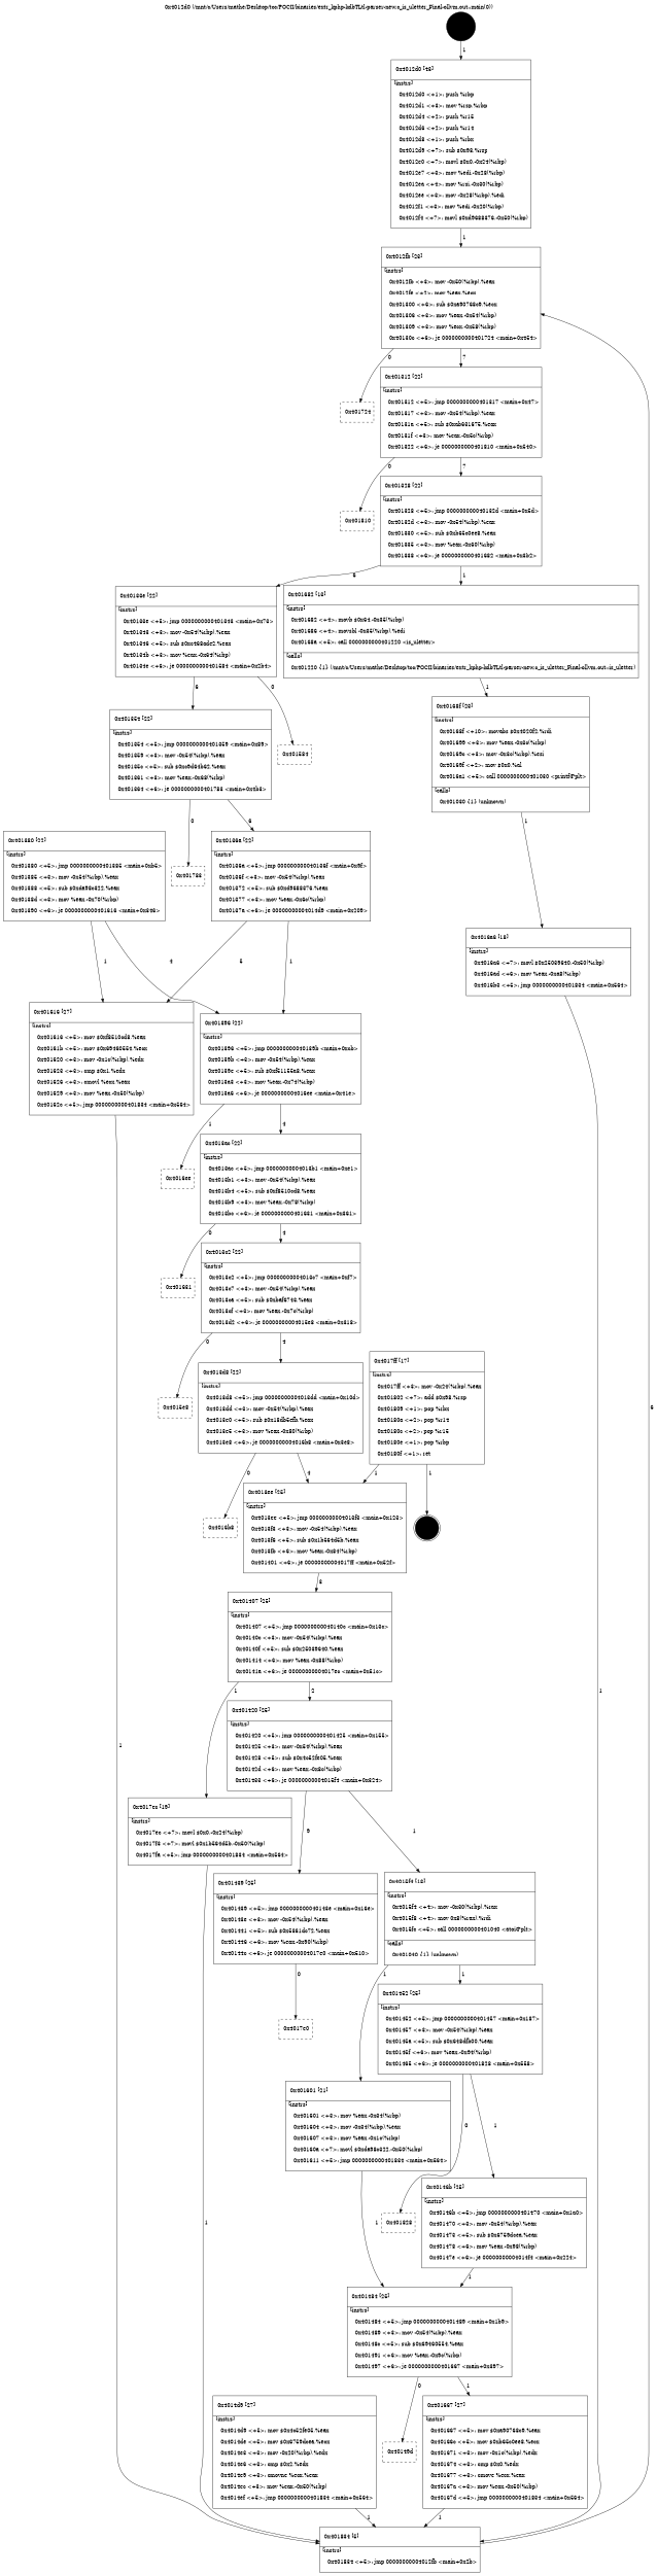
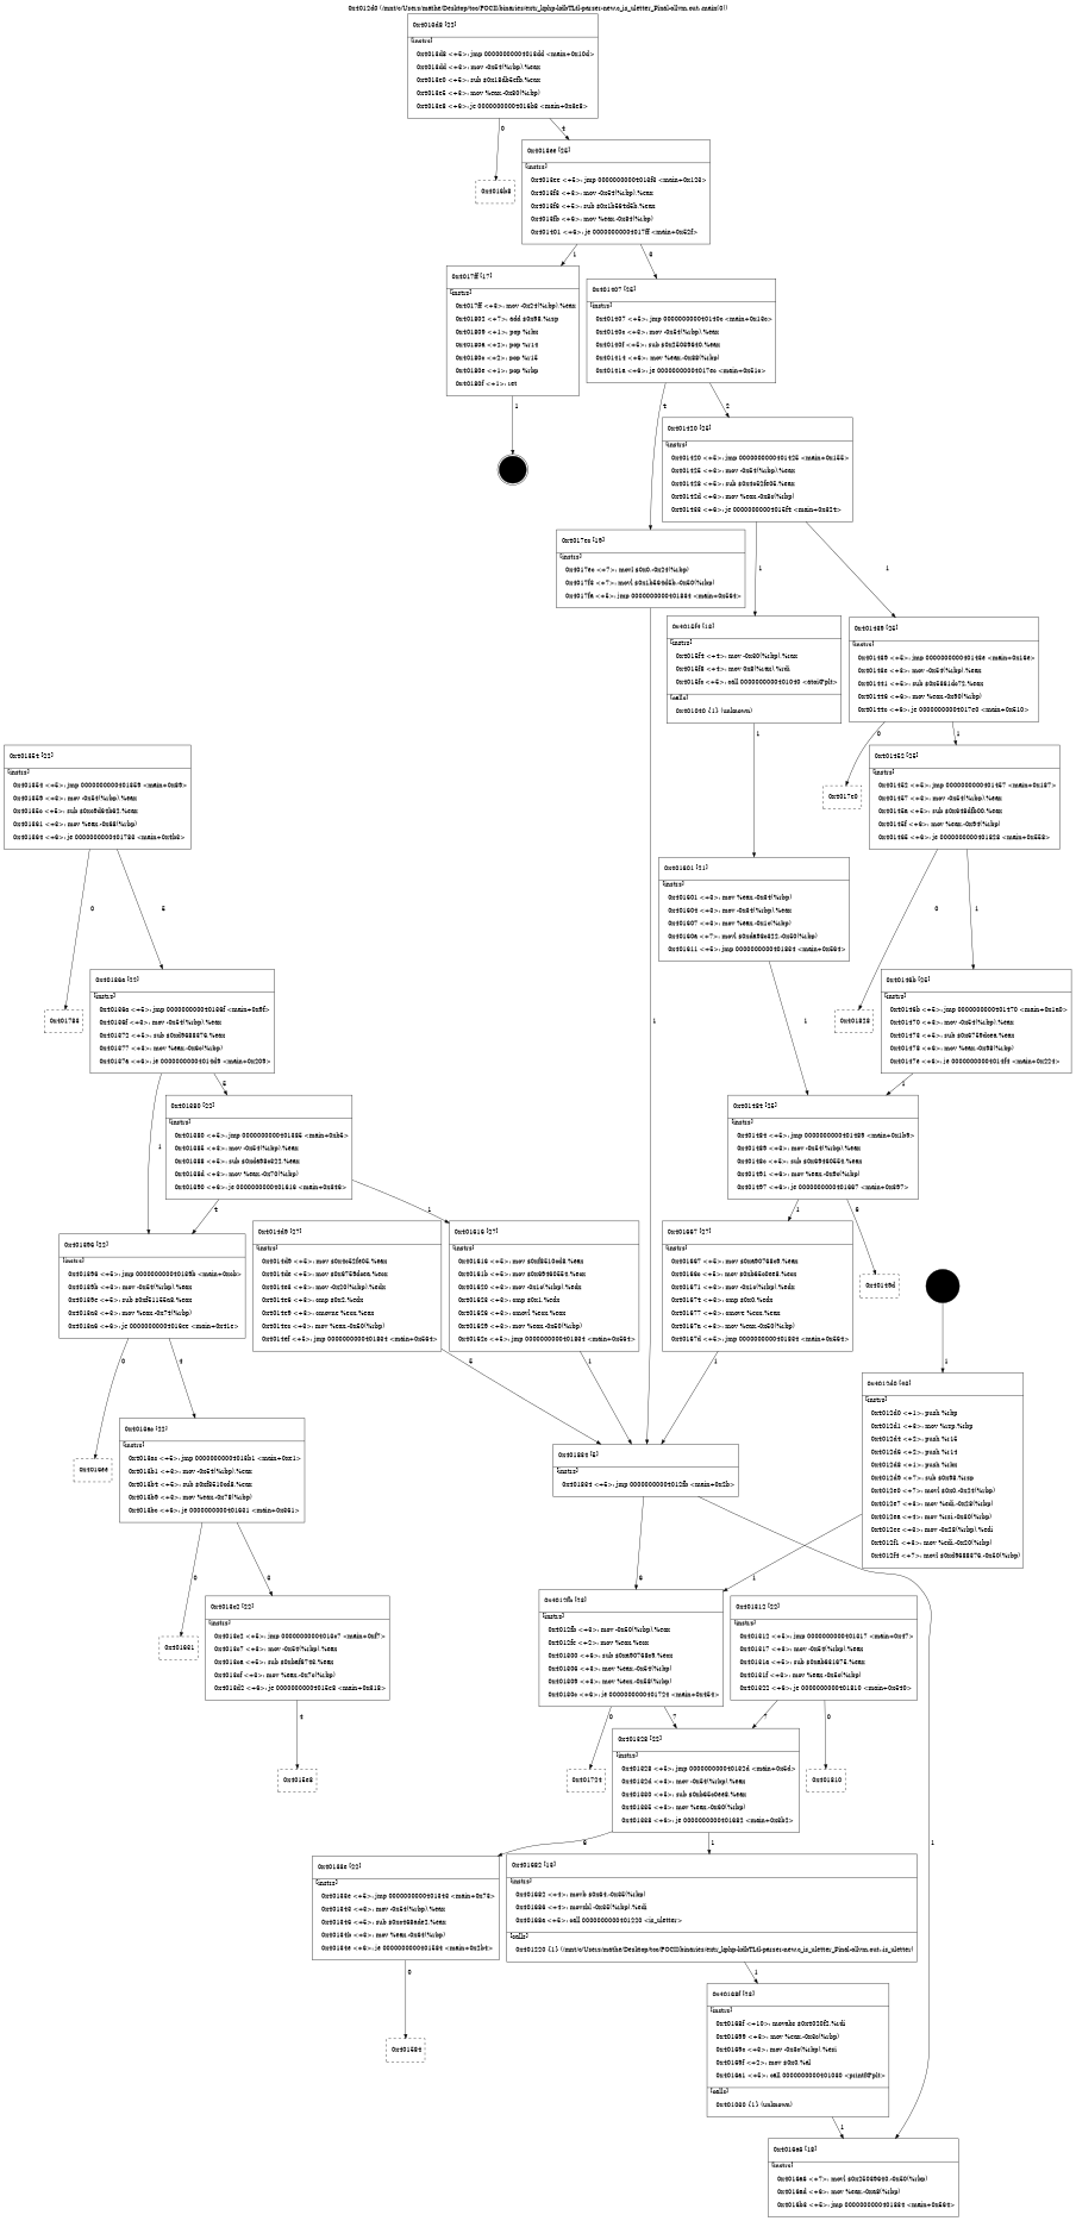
  digraph {
    label="0x4012d0 (/mnt/c/Users/mathe/Desktop/tcc/POCII/binaries/extr_kphp-kdbTLtl-parser-new.c_is_uletter_Final-ollvm.out::main(0))"
    labelloc=t
    node [shape=record]
    Entry [fillcolor=black height=0.3 shape=circle style=filled width=0.3]
    n2 [label="{\n     0x4012d0 [43]\l\n     | [instrs]\l\n     &nbsp;&nbsp;0x4012d0 \<+1\>: push %rbp\l\n     &nbsp;&nbsp;0x4012d1 \<+3\>: mov %rsp,%rbp\l\n     &nbsp;&nbsp;0x4012d4 \<+2\>: push %r15\l\n     &nbsp;&nbsp;0x4012d6 \<+2\>: push %r14\l\n     &nbsp;&nbsp;0x4012d8 \<+1\>: push %rbx\l\n     &nbsp;&nbsp;0x4012d9 \<+7\>: sub $0x98,%rsp\l\n     &nbsp;&nbsp;0x4012e0 \<+7\>: movl $0x0,-0x24(%rbp)\l\n     &nbsp;&nbsp;0x4012e7 \<+3\>: mov %edi,-0x28(%rbp)\l\n     &nbsp;&nbsp;0x4012ea \<+4\>: mov %rsi,-0x30(%rbp)\l\n     &nbsp;&nbsp;0x4012ee \<+3\>: mov -0x28(%rbp),%edi\l\n     &nbsp;&nbsp;0x4012f1 \<+3\>: mov %edi,-0x20(%rbp)\l\n     &nbsp;&nbsp;0x4012f4 \<+7\>: movl $0xd9688376,-0x50(%rbp)\l\n  }"]
    n3 [label="{\n     0x4012fb [23]\l\n     | [instrs]\l\n     &nbsp;&nbsp;0x4012fb \<+3\>: mov -0x50(%rbp),%eax\l\n     &nbsp;&nbsp;0x4012fe \<+2\>: mov %eax,%ecx\l\n     &nbsp;&nbsp;0x401300 \<+6\>: sub $0xa90768c9,%ecx\l\n     &nbsp;&nbsp;0x401306 \<+3\>: mov %eax,-0x54(%rbp)\l\n     &nbsp;&nbsp;0x401309 \<+3\>: mov %ecx,-0x58(%rbp)\l\n     &nbsp;&nbsp;0x40130c \<+6\>: je 0000000000401724 \<main+0x454\>\l\n  }"]
    n4 [label="{\n     0x401724\l\n  }" style=dashed]
    n5 [label="{\n     0x401312 [22]\l\n     | [instrs]\l\n     &nbsp;&nbsp;0x401312 \<+5\>: jmp 0000000000401317 \<main+0x47\>\l\n     &nbsp;&nbsp;0x401317 \<+3\>: mov -0x54(%rbp),%eax\l\n     &nbsp;&nbsp;0x40131a \<+5\>: sub $0xab631675,%eax\l\n     &nbsp;&nbsp;0x40131f \<+3\>: mov %eax,-0x5c(%rbp)\l\n     &nbsp;&nbsp;0x401322 \<+6\>: je 0000000000401810 \<main+0x540\>\l\n  }"]
    n6 [label="{\n     0x401810\l\n  }" style=dashed]
    n7 [label="{\n     0x401328 [22]\l\n     | [instrs]\l\n     &nbsp;&nbsp;0x401328 \<+5\>: jmp 000000000040132d \<main+0x5d\>\l\n     &nbsp;&nbsp;0x40132d \<+3\>: mov -0x54(%rbp),%eax\l\n     &nbsp;&nbsp;0x401330 \<+5\>: sub $0xb65c0ee8,%eax\l\n     &nbsp;&nbsp;0x401335 \<+3\>: mov %eax,-0x60(%rbp)\l\n     &nbsp;&nbsp;0x401338 \<+6\>: je 0000000000401682 \<main+0x3b2\>\l\n  }"]
    n8 [label="{\n     0x401682 [13]\l\n     | [instrs]\l\n     &nbsp;&nbsp;0x401682 \<+4\>: movb $0x64,-0x35(%rbp)\l\n     &nbsp;&nbsp;0x401686 \<+4\>: movsbl -0x35(%rbp),%edi\l\n     &nbsp;&nbsp;0x40168a \<+5\>: call 0000000000401220 \<is_uletter\>\l\n     | [calls]\l\n     &nbsp;&nbsp;0x401220 \{1\} (/mnt/c/Users/mathe/Desktop/tcc/POCII/binaries/extr_kphp-kdbTLtl-parser-new.c_is_uletter_Final-ollvm.out::is_uletter)\l\n  }"]
    n9 [label="{\n     0x40133e [22]\l\n     | [instrs]\l\n     &nbsp;&nbsp;0x40133e \<+5\>: jmp 0000000000401343 \<main+0x73\>\l\n     &nbsp;&nbsp;0x401343 \<+3\>: mov -0x54(%rbp),%eax\l\n     &nbsp;&nbsp;0x401346 \<+5\>: sub $0xc468ade2,%eax\l\n     &nbsp;&nbsp;0x40134b \<+3\>: mov %eax,-0x64(%rbp)\l\n     &nbsp;&nbsp;0x40134e \<+6\>: je 0000000000401584 \<main+0x2b4\>\l\n  }"]
    Exit [fillcolor=black height=0.3 peripheries=2 shape=circle style=filled width=0.3]
    n11 [label="{\n     0x40168f [23]\l\n     | [instrs]\l\n     &nbsp;&nbsp;0x40168f \<+10\>: movabs $0x4020f2,%rdi\l\n     &nbsp;&nbsp;0x401699 \<+3\>: mov %eax,-0x3c(%rbp)\l\n     &nbsp;&nbsp;0x40169c \<+3\>: mov -0x3c(%rbp),%esi\l\n     &nbsp;&nbsp;0x40169f \<+2\>: mov $0x0,%al\l\n     &nbsp;&nbsp;0x4016a1 \<+5\>: call 0000000000401030 \<printf@plt\>\l\n     | [calls]\l\n     &nbsp;&nbsp;0x401030 \{1\} (unknown)\l\n  }"]
    n12 [label="{\n     0x401584\l\n  }" style=dashed]
    n13 [label="{\n     0x401354 [22]\l\n     | [instrs]\l\n     &nbsp;&nbsp;0x401354 \<+5\>: jmp 0000000000401359 \<main+0x89\>\l\n     &nbsp;&nbsp;0x401359 \<+3\>: mov -0x54(%rbp),%eax\l\n     &nbsp;&nbsp;0x40135c \<+5\>: sub $0xc9d64b62,%eax\l\n     &nbsp;&nbsp;0x401361 \<+3\>: mov %eax,-0x68(%rbp)\l\n     &nbsp;&nbsp;0x401364 \<+6\>: je 0000000000401783 \<main+0x4b3\>\l\n  }"]
    n14 [label="{\n     0x4016a6 [18]\l\n     | [instrs]\l\n     &nbsp;&nbsp;0x4016a6 \<+7\>: movl $0x25039640,-0x50(%rbp)\l\n     &nbsp;&nbsp;0x4016ad \<+6\>: mov %eax,-0xa8(%rbp)\l\n     &nbsp;&nbsp;0x4016b3 \<+5\>: jmp 0000000000401834 \<main+0x564\>\l\n  }"]
    n15 [label="{\n     0x401834 [5]\l\n     | [instrs]\l\n     &nbsp;&nbsp;0x401834 \<+5\>: jmp 00000000004012fb \<main+0x2b\>\l\n  }"]
    n16 [label="{\n     0x401783\l\n  }" style=dashed]
    n17 [label="{\n     0x40136a [22]\l\n     | [instrs]\l\n     &nbsp;&nbsp;0x40136a \<+5\>: jmp 000000000040136f \<main+0x9f\>\l\n     &nbsp;&nbsp;0x40136f \<+3\>: mov -0x54(%rbp),%eax\l\n     &nbsp;&nbsp;0x401372 \<+5\>: sub $0xd9688376,%eax\l\n     &nbsp;&nbsp;0x401377 \<+3\>: mov %eax,-0x6c(%rbp)\l\n     &nbsp;&nbsp;0x40137a \<+6\>: je 00000000004014d9 \<main+0x209\>\l\n  }"]
    n18 [label="{\n     0x401380 [22]\l\n     | [instrs]\l\n     &nbsp;&nbsp;0x401380 \<+5\>: jmp 0000000000401385 \<main+0xb5\>\l\n     &nbsp;&nbsp;0x401385 \<+3\>: mov -0x54(%rbp),%eax\l\n     &nbsp;&nbsp;0x401388 \<+5\>: sub $0xda98c322,%eax\l\n     &nbsp;&nbsp;0x40138d \<+3\>: mov %eax,-0x70(%rbp)\l\n     &nbsp;&nbsp;0x401390 \<+6\>: je 0000000000401616 \<main+0x346\>\l\n  }"]
    n19 [label="{\n     0x401396 [22]\l\n     | [instrs]\l\n     &nbsp;&nbsp;0x401396 \<+5\>: jmp 000000000040139b \<main+0xcb\>\l\n     &nbsp;&nbsp;0x40139b \<+3\>: mov -0x54(%rbp),%eax\l\n     &nbsp;&nbsp;0x40139e \<+5\>: sub $0xf51155a8,%eax\l\n     &nbsp;&nbsp;0x4013a3 \<+3\>: mov %eax,-0x74(%rbp)\l\n     &nbsp;&nbsp;0x4013a6 \<+6\>: je 00000000004016ee \<main+0x41e\>\l\n  }"]
    n20 [label="{\n     0x40149d\l\n  }" style=dashed]
    n21 [label="{\n     0x4014d9 [27]\l\n     | [instrs]\l\n     &nbsp;&nbsp;0x4014d9 \<+5\>: mov $0x4c52fe05,%eax\l\n     &nbsp;&nbsp;0x4014de \<+5\>: mov $0x6759dcea,%ecx\l\n     &nbsp;&nbsp;0x4014e3 \<+3\>: mov -0x20(%rbp),%edx\l\n     &nbsp;&nbsp;0x4014e6 \<+3\>: cmp $0x2,%edx\l\n     &nbsp;&nbsp;0x4014e9 \<+3\>: cmovne %ecx,%eax\l\n     &nbsp;&nbsp;0x4014ec \<+3\>: mov %eax,-0x50(%rbp)\l\n     &nbsp;&nbsp;0x4014ef \<+5\>: jmp 0000000000401834 \<main+0x564\>\l\n  }"]
    n22 [label="{\n     0x401616 [27]\l\n     | [instrs]\l\n     &nbsp;&nbsp;0x401616 \<+5\>: mov $0xf8510cd8,%eax\l\n     &nbsp;&nbsp;0x40161b \<+5\>: mov $0x69460554,%ecx\l\n     &nbsp;&nbsp;0x401620 \<+3\>: mov -0x1c(%rbp),%edx\l\n     &nbsp;&nbsp;0x401623 \<+3\>: cmp $0x1,%edx\l\n     &nbsp;&nbsp;0x401626 \<+3\>: cmovl %ecx,%eax\l\n     &nbsp;&nbsp;0x401629 \<+3\>: mov %eax,-0x50(%rbp)\l\n     &nbsp;&nbsp;0x40162c \<+5\>: jmp 0000000000401834 \<main+0x564\>\l\n  }"]
    n23 [label="{\n     0x401667 [27]\l\n     | [instrs]\l\n     &nbsp;&nbsp;0x401667 \<+5\>: mov $0xa90768c9,%eax\l\n     &nbsp;&nbsp;0x40166c \<+5\>: mov $0xb65c0ee8,%ecx\l\n     &nbsp;&nbsp;0x401671 \<+3\>: mov -0x1c(%rbp),%edx\l\n     &nbsp;&nbsp;0x401674 \<+3\>: cmp $0x0,%edx\l\n     &nbsp;&nbsp;0x401677 \<+3\>: cmove %ecx,%eax\l\n     &nbsp;&nbsp;0x40167a \<+3\>: mov %eax,-0x50(%rbp)\l\n     &nbsp;&nbsp;0x40167d \<+5\>: jmp 0000000000401834 \<main+0x564\>\l\n  }"]
    n24 [label="{\n     0x4016ee\l\n  }" style=dashed]
    n25 [label="{\n     0x4013ac [22]\l\n     | [instrs]\l\n     &nbsp;&nbsp;0x4013ac \<+5\>: jmp 00000000004013b1 \<main+0xe1\>\l\n     &nbsp;&nbsp;0x4013b1 \<+3\>: mov -0x54(%rbp),%eax\l\n     &nbsp;&nbsp;0x4013b4 \<+5\>: sub $0xf8510cd8,%eax\l\n     &nbsp;&nbsp;0x4013b9 \<+3\>: mov %eax,-0x78(%rbp)\l\n     &nbsp;&nbsp;0x4013bc \<+6\>: je 0000000000401631 \<main+0x361\>\l\n  }"]
    n26 [label="{\n     0x401484 [25]\l\n     | [instrs]\l\n     &nbsp;&nbsp;0x401484 \<+5\>: jmp 0000000000401489 \<main+0x1b9\>\l\n     &nbsp;&nbsp;0x401489 \<+3\>: mov -0x54(%rbp),%eax\l\n     &nbsp;&nbsp;0x40148c \<+5\>: sub $0x69460554,%eax\l\n     &nbsp;&nbsp;0x401491 \<+6\>: mov %eax,-0x9c(%rbp)\l\n     &nbsp;&nbsp;0x401497 \<+6\>: je 0000000000401667 \<main+0x397\>\l\n  }"]
    n27 [label="{\n     0x401631\l\n  }" style=dashed]
    n28 [label="{\n     0x4013c2 [22]\l\n     | [instrs]\l\n     &nbsp;&nbsp;0x4013c2 \<+5\>: jmp 00000000004013c7 \<main+0xf7\>\l\n     &nbsp;&nbsp;0x4013c7 \<+3\>: mov -0x54(%rbp),%eax\l\n     &nbsp;&nbsp;0x4013ca \<+5\>: sub $0xbaf6743,%eax\l\n     &nbsp;&nbsp;0x4013cf \<+3\>: mov %eax,-0x7c(%rbp)\l\n     &nbsp;&nbsp;0x4013d2 \<+6\>: je 00000000004015e8 \<main+0x318\>\l\n  }"]
    n29 [label="{\n     0x4015e8\l\n  }" style=dashed]
    n30 [label="{\n     0x4013d8 [22]\l\n     | [instrs]\l\n     &nbsp;&nbsp;0x4013d8 \<+5\>: jmp 00000000004013dd \<main+0x10d\>\l\n     &nbsp;&nbsp;0x4013dd \<+3\>: mov -0x54(%rbp),%eax\l\n     &nbsp;&nbsp;0x4013e0 \<+5\>: sub $0x18db5efb,%eax\l\n     &nbsp;&nbsp;0x4013e5 \<+3\>: mov %eax,-0x80(%rbp)\l\n     &nbsp;&nbsp;0x4013e8 \<+6\>: je 00000000004016b8 \<main+0x3e8\>\l\n  }"]
    n31 [label="{\n     0x40146b [25]\l\n     | [instrs]\l\n     &nbsp;&nbsp;0x40146b \<+5\>: jmp 0000000000401470 \<main+0x1a0\>\l\n     &nbsp;&nbsp;0x401470 \<+3\>: mov -0x54(%rbp),%eax\l\n     &nbsp;&nbsp;0x401473 \<+5\>: sub $0x6759dcea,%eax\l\n     &nbsp;&nbsp;0x401478 \<+6\>: mov %eax,-0x98(%rbp)\l\n     &nbsp;&nbsp;0x40147e \<+6\>: je 00000000004014f4 \<main+0x224\>\l\n  }"]
    n32 [label="{\n     0x4016b8\l\n  }" style=dashed]
    n33 [label="{\n     0x4013ee [25]\l\n     | [instrs]\l\n     &nbsp;&nbsp;0x4013ee \<+5\>: jmp 00000000004013f3 \<main+0x123\>\l\n     &nbsp;&nbsp;0x4013f3 \<+3\>: mov -0x54(%rbp),%eax\l\n     &nbsp;&nbsp;0x4013f6 \<+5\>: sub $0x1b564d5b,%eax\l\n     &nbsp;&nbsp;0x4013fb \<+6\>: mov %eax,-0x84(%rbp)\l\n     &nbsp;&nbsp;0x401401 \<+6\>: je 00000000004017ff \<main+0x52f\>\l\n  }"]
    n34 [label="{\n     0x401828\l\n  }" style=dashed]
    n35 [label="{\n     0x4017ff [17]\l\n     | [instrs]\l\n     &nbsp;&nbsp;0x4017ff \<+3\>: mov -0x24(%rbp),%eax\l\n     &nbsp;&nbsp;0x401802 \<+7\>: add $0x98,%rsp\l\n     &nbsp;&nbsp;0x401809 \<+1\>: pop %rbx\l\n     &nbsp;&nbsp;0x40180a \<+2\>: pop %r14\l\n     &nbsp;&nbsp;0x40180c \<+2\>: pop %r15\l\n     &nbsp;&nbsp;0x40180e \<+1\>: pop %rbp\l\n     &nbsp;&nbsp;0x40180f \<+1\>: ret\l\n  }"]
    n36 [label="{\n     0x401407 [25]\l\n     | [instrs]\l\n     &nbsp;&nbsp;0x401407 \<+5\>: jmp 000000000040140c \<main+0x13c\>\l\n     &nbsp;&nbsp;0x40140c \<+3\>: mov -0x54(%rbp),%eax\l\n     &nbsp;&nbsp;0x40140f \<+5\>: sub $0x25039640,%eax\l\n     &nbsp;&nbsp;0x401414 \<+6\>: mov %eax,-0x88(%rbp)\l\n     &nbsp;&nbsp;0x40141a \<+6\>: je 00000000004017ec \<main+0x51c\>\l\n  }"]
    n37 [label="{\n     0x401452 [25]\l\n     | [instrs]\l\n     &nbsp;&nbsp;0x401452 \<+5\>: jmp 0000000000401457 \<main+0x187\>\l\n     &nbsp;&nbsp;0x401457 \<+3\>: mov -0x54(%rbp),%eax\l\n     &nbsp;&nbsp;0x40145a \<+5\>: sub $0x648dfb00,%eax\l\n     &nbsp;&nbsp;0x40145f \<+6\>: mov %eax,-0x94(%rbp)\l\n     &nbsp;&nbsp;0x401465 \<+6\>: je 0000000000401828 \<main+0x558\>\l\n  }"]
    n38 [label="{\n     0x4017ec [19]\l\n     | [instrs]\l\n     &nbsp;&nbsp;0x4017ec \<+7\>: movl $0x0,-0x24(%rbp)\l\n     &nbsp;&nbsp;0x4017f3 \<+7\>: movl $0x1b564d5b,-0x50(%rbp)\l\n     &nbsp;&nbsp;0x4017fa \<+5\>: jmp 0000000000401834 \<main+0x564\>\l\n  }"]
    n39 [label="{\n     0x401420 [25]\l\n     | [instrs]\l\n     &nbsp;&nbsp;0x401420 \<+5\>: jmp 0000000000401425 \<main+0x155\>\l\n     &nbsp;&nbsp;0x401425 \<+3\>: mov -0x54(%rbp),%eax\l\n     &nbsp;&nbsp;0x401428 \<+5\>: sub $0x4c52fe05,%eax\l\n     &nbsp;&nbsp;0x40142d \<+6\>: mov %eax,-0x8c(%rbp)\l\n     &nbsp;&nbsp;0x401433 \<+6\>: je 00000000004015f4 \<main+0x324\>\l\n  }"]
    n40 [label="{\n     0x4017e0\l\n  }" style=dashed]
    n41 [label="{\n     0x401439 [25]\l\n     | [instrs]\l\n     &nbsp;&nbsp;0x401439 \<+5\>: jmp 000000000040143e \<main+0x16e\>\l\n     &nbsp;&nbsp;0x40143e \<+3\>: mov -0x54(%rbp),%eax\l\n     &nbsp;&nbsp;0x401441 \<+5\>: sub $0x5361dc72,%eax\l\n     &nbsp;&nbsp;0x401446 \<+6\>: mov %eax,-0x90(%rbp)\l\n     &nbsp;&nbsp;0x40144c \<+6\>: je 00000000004017e0 \<main+0x510\>\l\n  }"]
    n42 [label="{\n     0x4015f4 [13]\l\n     | [instrs]\l\n     &nbsp;&nbsp;0x4015f4 \<+4\>: mov -0x30(%rbp),%rax\l\n     &nbsp;&nbsp;0x4015f8 \<+4\>: mov 0x8(%rax),%rdi\l\n     &nbsp;&nbsp;0x4015fc \<+5\>: call 0000000000401040 \<atoi@plt\>\l\n     | [calls]\l\n     &nbsp;&nbsp;0x401040 \{1\} (unknown)\l\n  }"]
    n43 [label="{\n     0x401601 [21]\l\n     | [instrs]\l\n     &nbsp;&nbsp;0x401601 \<+3\>: mov %eax,-0x34(%rbp)\l\n     &nbsp;&nbsp;0x401604 \<+3\>: mov -0x34(%rbp),%eax\l\n     &nbsp;&nbsp;0x401607 \<+3\>: mov %eax,-0x1c(%rbp)\l\n     &nbsp;&nbsp;0x40160a \<+7\>: movl $0xda98c322,-0x50(%rbp)\l\n     &nbsp;&nbsp;0x401611 \<+5\>: jmp 0000000000401834 \<main+0x564\>\l\n  }"]
    Entry -> n2 [label=" 1"]
    n2 -> n3 [label=" 1"]
    n3 -> n4 [label=" 0"]
-   n3 -> n5 [label=" 7"]
+   n3 -> n7 [label=" 7"]
    n5 -> n6 [label=" 0"]
    n5 -> n7 [label=" 7"]
    n7 -> n8 [label=" 1"]
    n7 -> n9 [label=" 6"]
    n8 -> n11 [label=" 1"]
    n9 -> n12 [label=" 0"]
-   n9 -> n13 [label=" 6"]
    n11 -> n14 [label=" 1"]
    n13 -> n16 [label=" 0"]
-   n13 -> n17 [label=" 6"]
-   n14 -> n15 [label=" 1"]
+   n13 -> n17 [label=" 5"]
+   n15 -> n14 [label=" 1"]
    n15 -> n3 [label=" 6"]
-   n17 -> n22 [label=" 5"]
+   n17 -> n18 [label=" 5"]
    n17 -> n19 [label=" 1"]
    n18 -> n19 [label=" 4"]
    n18 -> n22 [label=" 1"]
-   n19 -> n24 [label=" 1"]
+   n19 -> n24 [label=" 0"]
    n19 -> n25 [label=" 4"]
-   n21 -> n15 [label=" 1"]
+   n21 -> n15 [label=" 5"]
    n22 -> n15 [label=" 1"]
    n23 -> n15 [label=" 1"]
    n25 -> n27 [label=" 0"]
-   n25 -> n28 [label=" 4"]
-   n26 -> n20 [label=" 0"]
+   n25 -> n28 [label=" 3"]
+   n26 -> n20 [label=" 6"]
    n26 -> n23 [label=" 1"]
-   n28 -> n29 [label=" 0"]
-   n28 -> n30 [label=" 4"]
+   n28 -> n29 [label=" 4"]
    n30 -> n32 [label=" 0"]
    n30 -> n33 [label=" 4"]
    n31 -> n26 [label=" 1"]
-   n35 -> n33 [label=" 1"]
+   n33 -> n35 [label=" 1"]
    n33 -> n36 [label=" 3"]
    n35 -> Exit [label=" 1"]
-   n36 -> n38 [label=" 1"]
+   n36 -> n38 [label=" 4"]
    n36 -> n39 [label=" 2"]
    n37 -> n31 [label=" 1"]
    n37 -> n34 [label=" 0"]
    n38 -> n15 [label=" 1"]
-   n39 -> n41 [label=" 9"]
+   n39 -> n41 [label=" 1"]
    n39 -> n42 [label=" 1"]
-   n42 -> n37 [label=" 1"]
+   n41 -> n37 [label=" 1"]
    n41 -> n40 [label=" 0"]
    n42 -> n43 [label=" 1"]
    n43 -> n26 [label=" 1"]
  }
